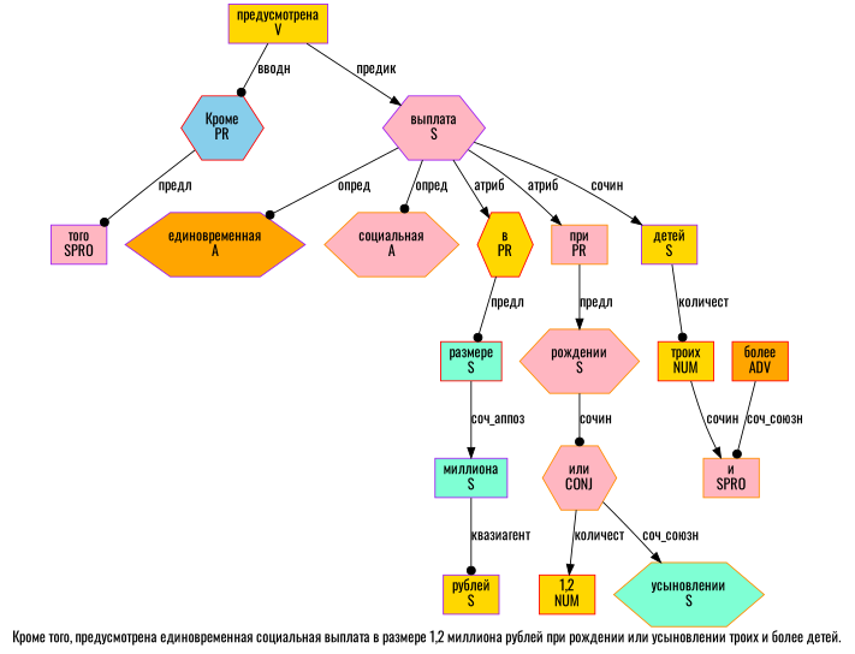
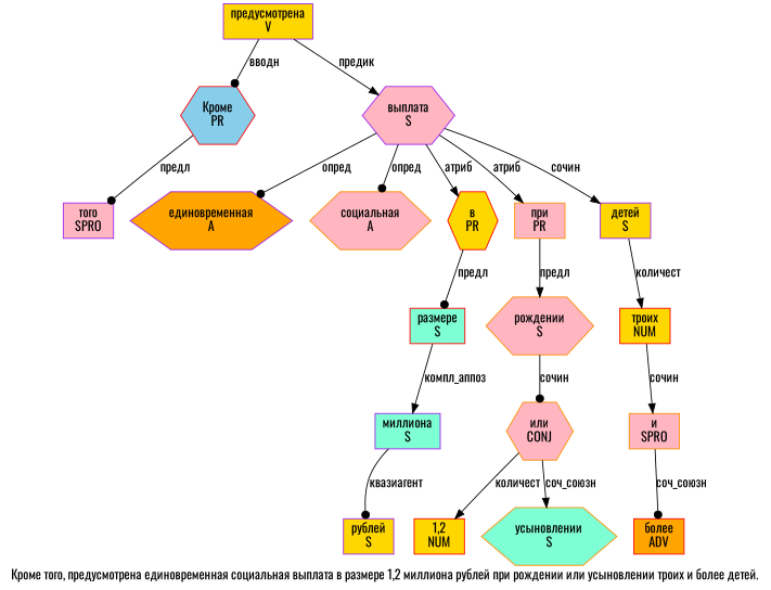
  digraph {
    fontname=Oswald
    label="Кроме того, предусмотрена единовременная социальная выплата в размере 1,2 миллиона рублей при рождении или усыновлении троих и более детей."
    node [color=purple fillcolor=lightpink fontname=Oswald penwidth=1 shape=box style=filled]
    edge [arrowhead=normal fontname=Oswald]
    n1 [color=red fillcolor=skyblue label="Кроме\nPR" shape=hexagon]
    n2 [label="того\nSPRO"]
    n3 [fillcolor=gold label="предусмотрена\nV"]
    n4 [label="выплата\nS" shape=hexagon]
    n5 [fillcolor=orange label="единовременная\nA" shape=hexagon]
    n6 [color=darkorange label="социальная\nA" shape=hexagon]
    n7 [color=red fillcolor=gold label="в\nPR" shape=hexagon]
    n8 [color=darkorange label="при\nPR"]
    n9 [fillcolor=gold label="детей\nS"]
    n10 [color=red fillcolor=aquamarine label="размере\nS"]
    n11 [color=darkorange label="рождении\nS" shape=hexagon]
    n12 [color=red fillcolor=gold label="троих\nNUM"]
    n13 [fillcolor=aquamarine label="миллиона\nS"]
    n14 [fillcolor=gold label="рублей\nS"]
    n15 [color=red fillcolor=gold label="1,2\nNUM"]
    n16 [color=darkorange label="или\nCONJ" shape=hexagon]
    n17 [color=darkorange fillcolor=aquamarine label="усыновлении\nS" shape=hexagon]
    n18 [color=darkorange label="и\nSPRO"]
    n19 [color=red fillcolor=orange label="более\nADV"]
    n1 -> n2 [arrowhead=dot label="предл"]
    n3 -> n1 [arrowhead=dot label="вводн"]
    n3 -> n4 [label="предик"]
    n4 -> n5 [arrowhead=dot label="опред"]
    n4 -> n6 [arrowhead=dot label="опред"]
    n4 -> n7 [label="атриб"]
    n4 -> n8 [label="атриб"]
    n4 -> n9 [label="сочин"]
    n7 -> n10 [arrowhead=dot label="предл"]
    n8 -> n11 [label="предл"]
-   n9 -> n12 [arrowhead=dot label="количест"]
-   n10 -> n13 [label="соч_аппоз"]
+   n9 -> n12 [label="количест"]
+   n10 -> n13 [label="компл_аппоз"]
    n11 -> n16 [arrowhead=dot label="сочин"]
    n12 -> n18 [label="сочин"]
    n13 -> n14 [arrowhead=dot label="квазиагент"]
    n16 -> n15 [label="количест"]
    n16 -> n17 [label="соч_союзн"]
-   n19 -> n18 [arrowhead=dot label="соч_союзн"]
+   n18 -> n19 [arrowhead=dot label="соч_союзн"]
  }
